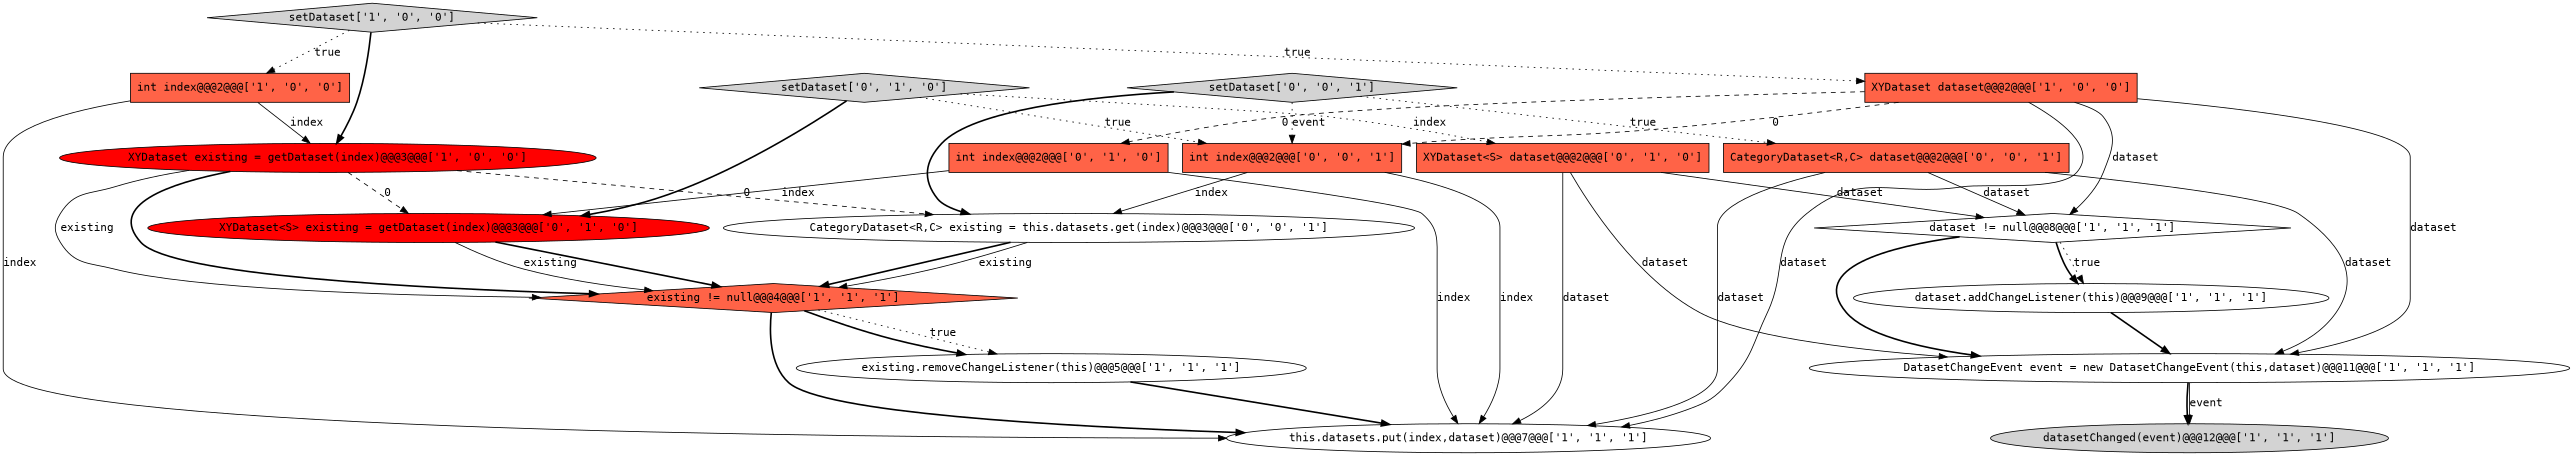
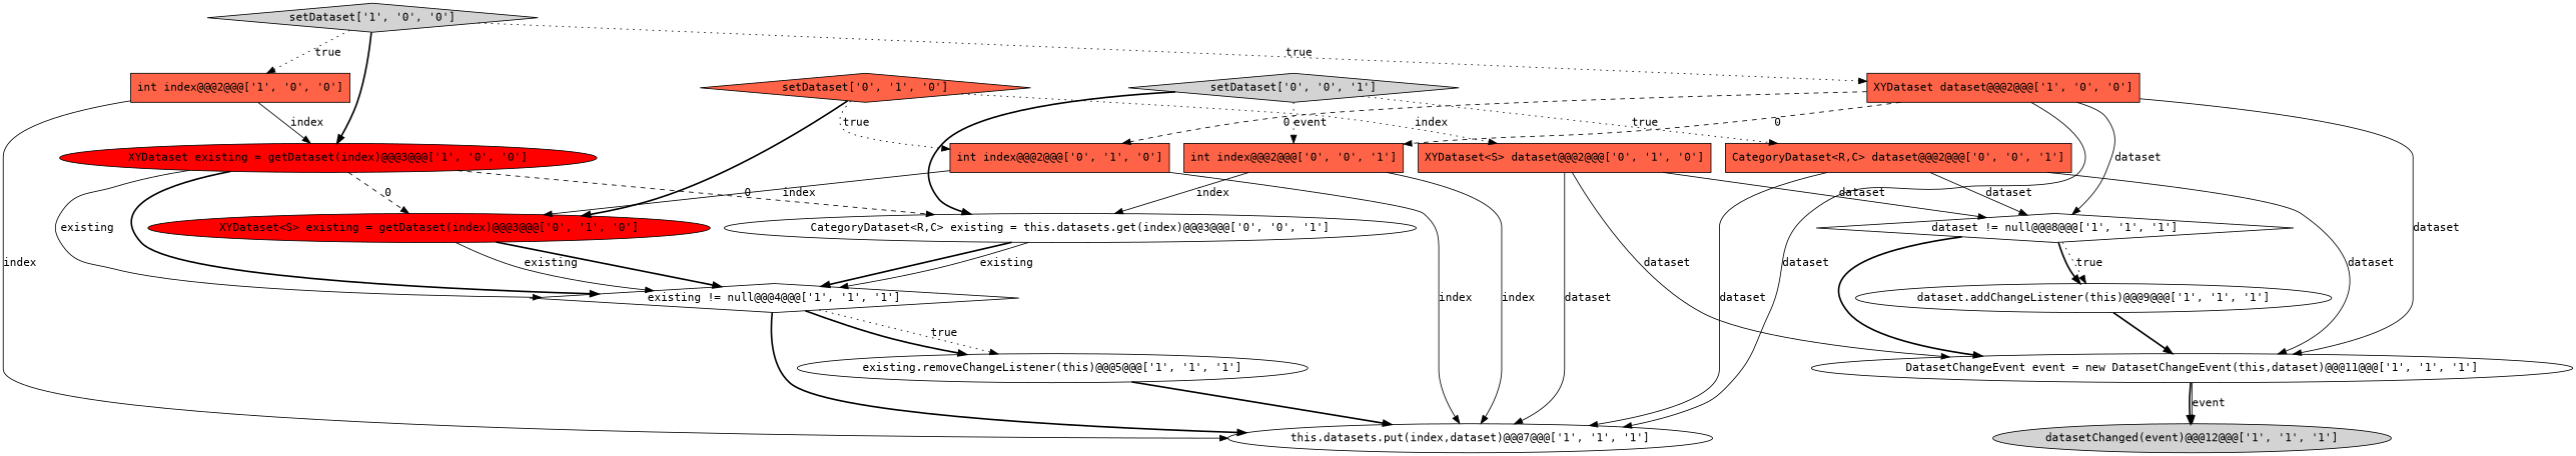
  digraph {
    fontname="DejaVu Sans Mono"
    node [fillcolor=white fontname="DejaVu Sans Mono" shape=ellipse style=filled]
    edge [fontname="DejaVu Sans Mono" style=solid]
    n1 [fillcolor=lightgray label="setDataset['0', '0', '1']" shape=diamond]
    n2 [fillcolor=tomato label="CategoryDataset<R,C> dataset@@@2@@@['0', '0', '1']" shape=box]
    n3 [fillcolor=tomato label="int index@@@2@@@['0', '0', '1']" shape=box]
    n4 [label="CategoryDataset<R,C> existing = this.datasets.get(index)@@@3@@@['0', '0', '1']"]
    n5 [label="dataset != null@@@8@@@['1', '1', '1']" shape=diamond]
    n6 [label="DatasetChangeEvent event = new DatasetChangeEvent(this,dataset)@@@11@@@['1', '1', '1']"]
    n7 [label="this.datasets.put(index,dataset)@@@7@@@['1', '1', '1']"]
-   n8 [fillcolor=tomato label="existing != null@@@4@@@['1', '1', '1']" shape=diamond]
+   n8 [label="existing != null@@@4@@@['1', '1', '1']" shape=diamond]
    n9 [label="dataset.addChangeListener(this)@@@9@@@['1', '1', '1']"]
    n10 [fillcolor=lightgray label="datasetChanged(event)@@@12@@@['1', '1', '1']"]
    n11 [label="existing.removeChangeListener(this)@@@5@@@['1', '1', '1']"]
    n12 [fillcolor=red label="XYDataset existing = getDataset(index)@@@3@@@['1', '0', '0']"]
    n13 [fillcolor=red label="XYDataset<S> existing = getDataset(index)@@@3@@@['0', '1', '0']"]
-   n14 [fillcolor=lightgray label="setDataset['0', '1', '0']" shape=diamond]
+   n14 [fillcolor=tomato label="setDataset['0', '1', '0']" shape=diamond]
    n15 [fillcolor=tomato label="XYDataset<S> dataset@@@2@@@['0', '1', '0']" shape=box]
    n16 [fillcolor=tomato label="int index@@@2@@@['0', '1', '0']" shape=box]
    n17 [fillcolor=tomato label="XYDataset dataset@@@2@@@['1', '0', '0']" shape=box]
    n18 [fillcolor=tomato label="int index@@@2@@@['1', '0', '0']" shape=box]
    n19 [fillcolor=lightgray label="setDataset['1', '0', '0']" shape=diamond]
    n1 -> n2 [label=true style=dotted]
    n1 -> n3 [label=event style=dotted]
    n1 -> n4 [style=bold]
    n2 -> n5 [label=dataset]
    n2 -> n6 [label=dataset]
    n2 -> n7 [label=dataset]
    n3 -> n4 [label=index]
    n3 -> n7 [label=index]
    n4 -> n8 [style=bold]
    n4 -> n8 [label=existing]
    n5 -> n6 [style=bold]
    n5 -> n9 [label=true style=dotted]
    n5 -> n9 [style=bold]
    n6 -> n10 [label=event]
    n6 -> n10 [style=bold]
    n8 -> n7 [style=bold]
    n8 -> n11 [label=true style=dotted]
    n8 -> n11 [style=bold]
    n9 -> n6 [style=bold]
    n11 -> n7 [style=bold]
    n12 -> n4 [label=0 style=dashed]
    n12 -> n8 [label=existing]
    n12 -> n8 [style=bold]
    n12 -> n13 [label=0 style=dashed]
    n13 -> n8 [style=bold]
    n13 -> n8 [label=existing]
    n14 -> n13 [style=bold]
    n14 -> n15 [label=index style=dotted]
-   n14 -> n3 [label=true style=dotted]
+   n14 -> n16 [label=true style=dotted]
    n15 -> n5 [label=dataset]
    n15 -> n6 [label=dataset]
    n15 -> n7 [label=dataset]
    n16 -> n7 [label=index]
    n16 -> n13 [label=index]
    n17 -> n3 [label=0 style=dashed]
    n17 -> n5 [label=dataset]
    n17 -> n6 [label=dataset]
    n17 -> n7 [label=dataset]
    n17 -> n16 [label=0 style=dashed]
    n18 -> n7 [label=index]
    n18 -> n12 [label=index]
    n19 -> n12 [style=bold]
    n19 -> n17 [label=true style=dotted]
    n19 -> n18 [label=true style=dotted]
  }
